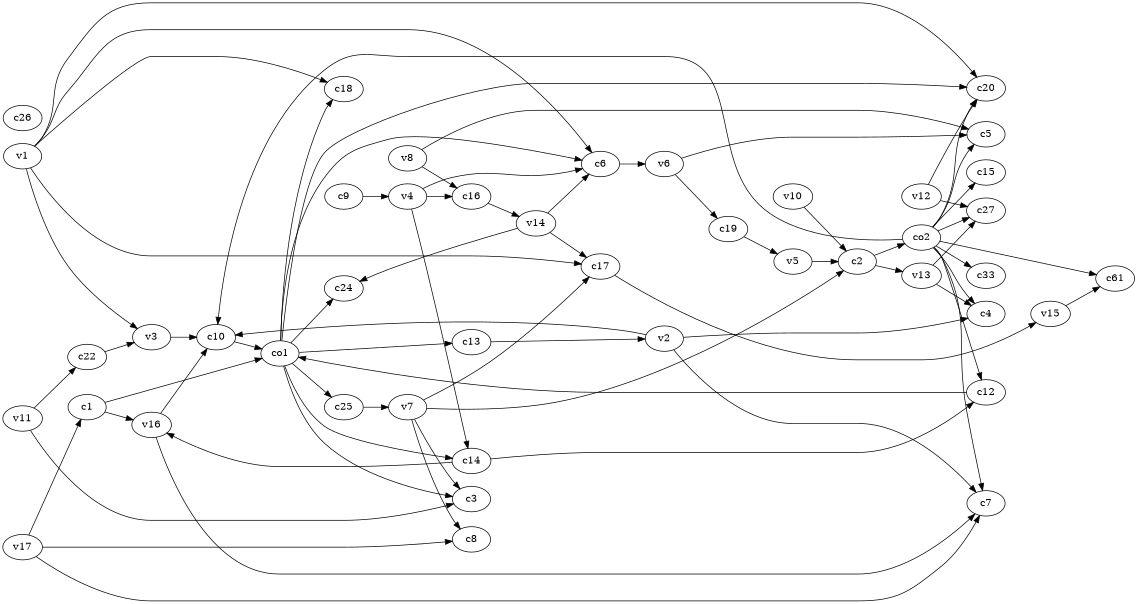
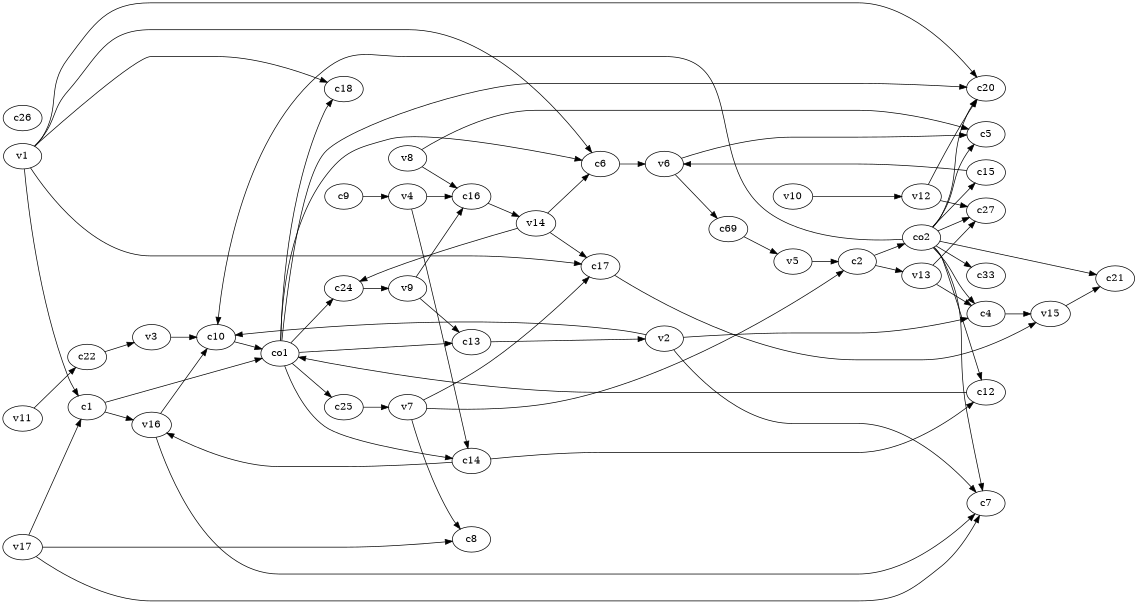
  strict digraph {
    rankdir=LR
    edge [weight=1]
    c1
    v16
    co1
    c10
    c7
    c6
    c13
    c14
    c24
    c25
    c18
    c20
-   c3
    c2
    v13
    co2
    c4
    c27
    c12
    c15
    c5
-   c21 [label=c61]
+   c21
    n23 [label=c33]
    v15
    v6
-   c19
+   c19 [label=c69]
    c9
    v4
    c16
    v2
    v14
    c17
    c22
    v3
+   v9
    v7
    c8
    c26
    v1
    v5
    v8
    v10
    v11
    v12
    v17
    c1 -> v16
    c1 -> co1
    v16 -> c10
    v16 -> c7
    co1 -> c6
    co1 -> c13
    co1 -> c14
    co1 -> c24
    co1 -> c25
    co1 -> c18
    co1 -> c20
-   co1 -> c3
    c10 -> co1
    c6 -> v6
    c13 -> v2
    c14 -> v16
    c14 -> c12
+   c24 -> v9
    c25 -> v7
    c2 -> v13
    c2 -> co2
    v13 -> c4
    v13 -> c27
    co2 -> c10
    co2 -> c7
    co2 -> c20
    co2 -> c4
    co2 -> c27
    co2 -> c12
    co2 -> c15
    co2 -> c5
    co2 -> c21
    co2 -> n23
+   c4 -> v15
    c12 -> co1
+   c15 -> v6
    v15 -> c21
    v6 -> c5
    v6 -> c19
    c19 -> v5
    c9 -> v4
-   v4 -> c6
    v4 -> c14
    v4 -> c16
    c16 -> v14
    v2 -> c10
    v2 -> c7
    v2 -> c4
    v14 -> c6
    v14 -> c24
    v14 -> c17
    c17 -> v15
    c22 -> v3
    v3 -> c10
-   v7 -> c3
+   v9 -> c13
+   v9 -> c16
    v7 -> c2
    v7 -> c17
    v7 -> c8
-   v1 -> v3
+   v1 -> c1
    v1 -> c6
    v1 -> c18
    v1 -> c20
    v1 -> c17
    v5 -> c2
    v8 -> c5
    v8 -> c16
-   v10 -> c2
-   v11 -> c3
+   v10 -> v12
    v11 -> c22
    v12 -> c20
    v12 -> c27
    v17 -> c1
    v17 -> c7
    v17 -> c8
  }
